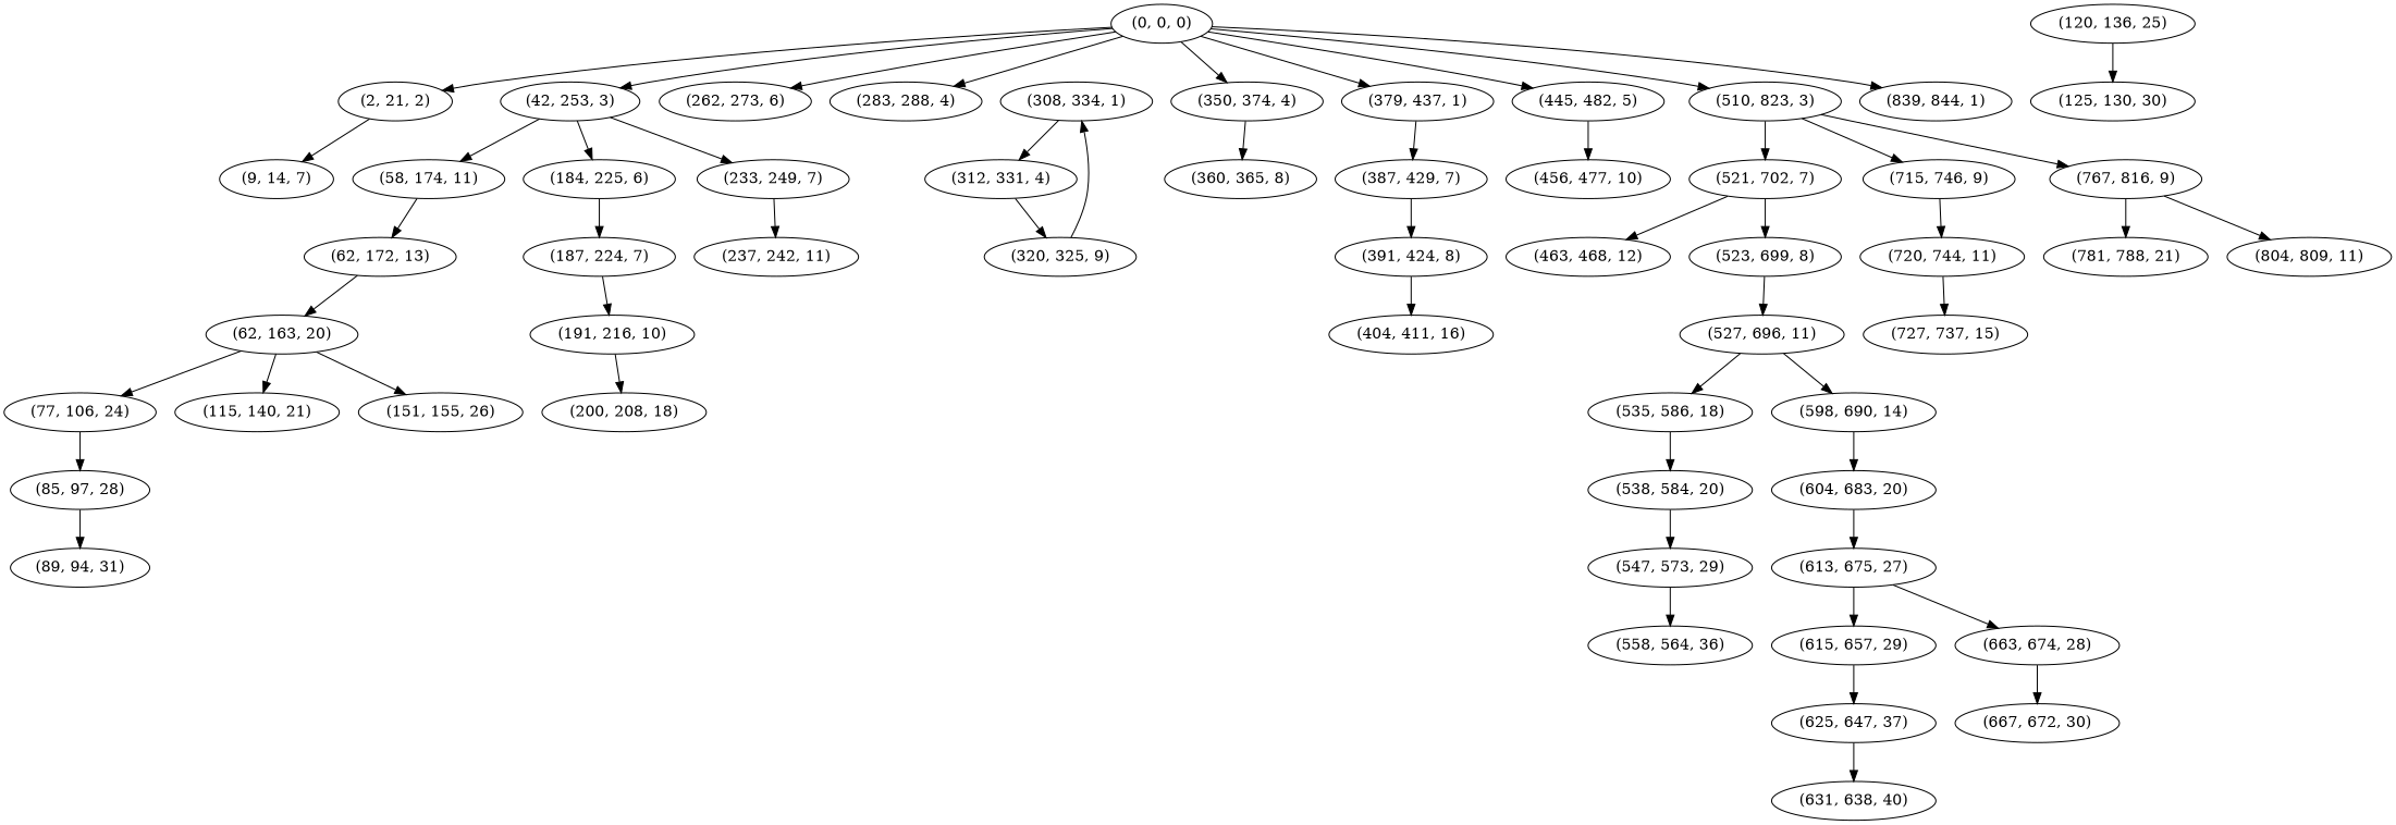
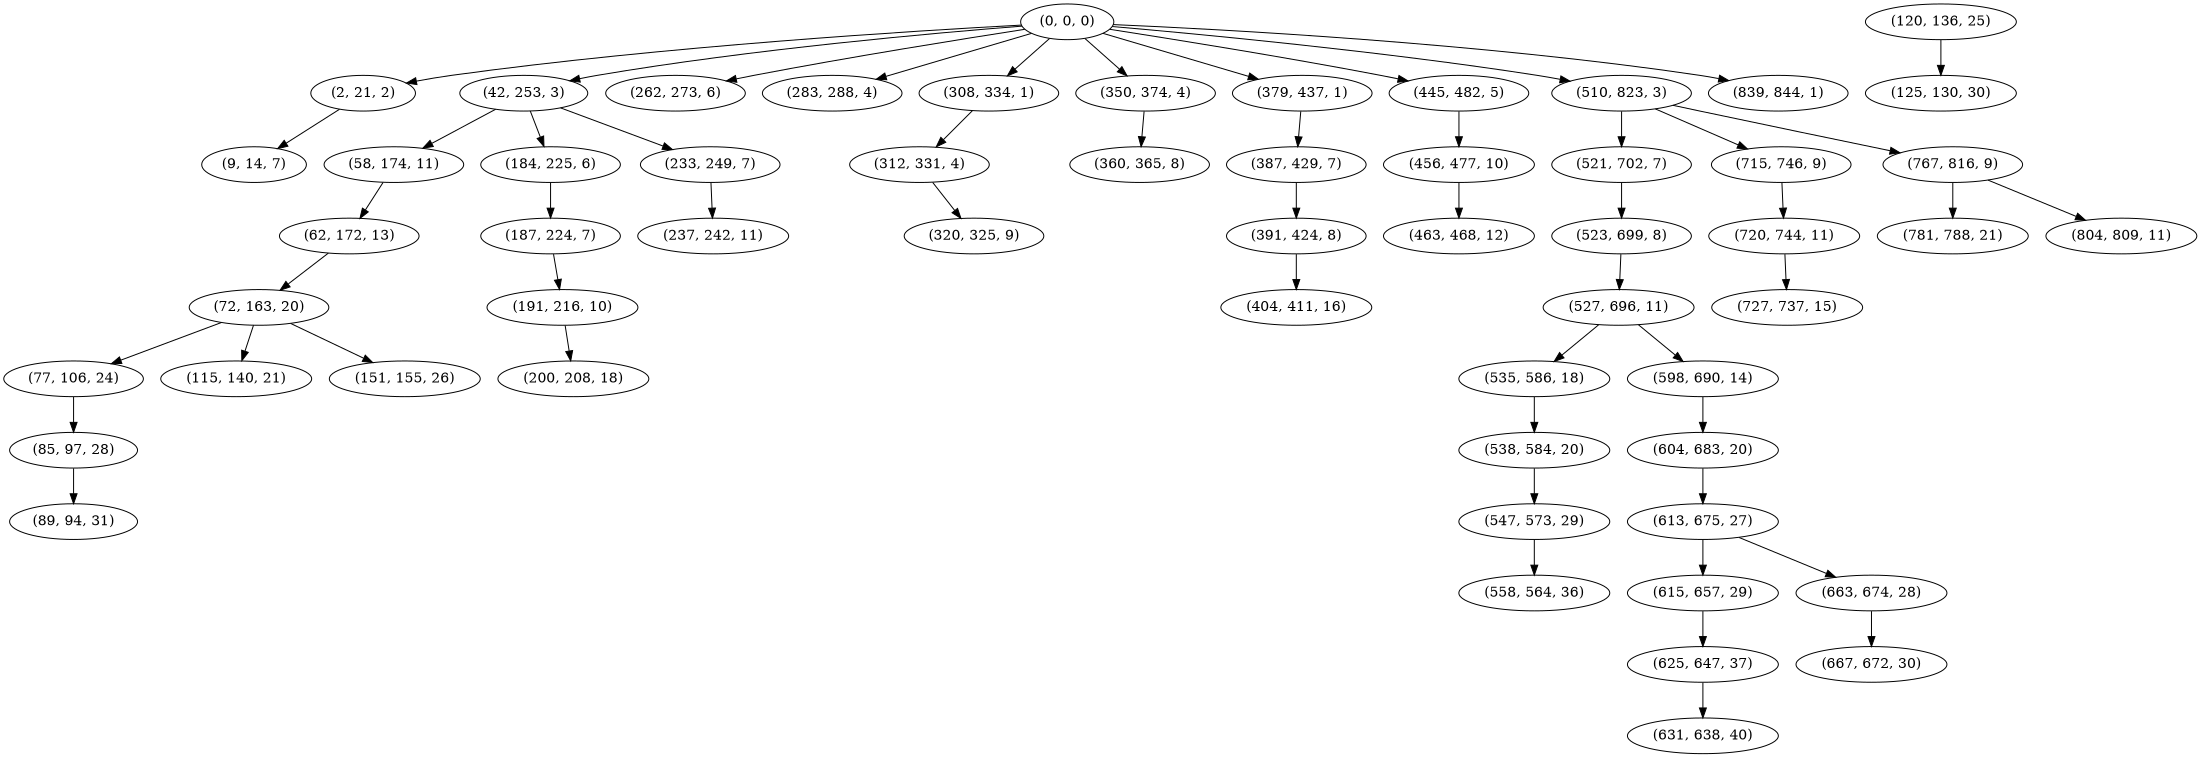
  digraph {
    "(0, 0, 0)"
    "(2, 21, 2)"
    "(42, 253, 3)"
    "(262, 273, 6)"
    "(283, 288, 4)"
    "(308, 334, 1)"
    "(350, 374, 4)"
    "(379, 437, 1)"
    "(445, 482, 5)"
    "(510, 823, 3)"
    "(839, 844, 1)"
    "(9, 14, 7)"
    "(58, 174, 11)"
    "(184, 225, 6)"
    "(233, 249, 7)"
    "(312, 331, 4)"
    "(360, 365, 8)"
    "(387, 429, 7)"
    "(456, 477, 10)"
    "(521, 702, 7)"
    "(715, 746, 9)"
    "(767, 816, 9)"
    "(62, 172, 13)"
    "(187, 224, 7)"
    "(237, 242, 11)"
-   "(72, 163, 20)" [label="(62, 163, 20)"]
+   "(72, 163, 20)"
    "(77, 106, 24)"
    "(115, 140, 21)"
    "(151, 155, 26)"
    "(85, 97, 28)"
    "(89, 94, 31)"
    "(120, 136, 25)"
    "(125, 130, 30)"
    "(191, 216, 10)"
    "(200, 208, 18)"
    "(320, 325, 9)"
    "(391, 424, 8)"
    "(404, 411, 16)"
    "(463, 468, 12)"
    "(523, 699, 8)"
    "(720, 744, 11)"
    "(781, 788, 21)"
    "(804, 809, 11)"
    "(527, 696, 11)"
    "(535, 586, 18)"
    "(598, 690, 14)"
    "(538, 584, 20)"
    "(604, 683, 20)"
    "(547, 573, 29)"
    "(558, 564, 36)"
    "(613, 675, 27)"
    "(615, 657, 29)"
    "(663, 674, 28)"
    "(625, 647, 37)"
    "(667, 672, 30)"
    "(631, 638, 40)"
    "(727, 737, 15)"
    "(0, 0, 0)" -> "(2, 21, 2)"
    "(0, 0, 0)" -> "(42, 253, 3)"
    "(0, 0, 0)" -> "(262, 273, 6)"
    "(0, 0, 0)" -> "(283, 288, 4)"
-   "(320, 325, 9)" -> "(308, 334, 1)"
+   "(0, 0, 0)" -> "(308, 334, 1)"
    "(0, 0, 0)" -> "(350, 374, 4)"
    "(0, 0, 0)" -> "(379, 437, 1)"
    "(0, 0, 0)" -> "(445, 482, 5)"
    "(0, 0, 0)" -> "(510, 823, 3)"
    "(0, 0, 0)" -> "(839, 844, 1)"
    "(2, 21, 2)" -> "(9, 14, 7)"
    "(42, 253, 3)" -> "(58, 174, 11)"
    "(42, 253, 3)" -> "(184, 225, 6)"
    "(42, 253, 3)" -> "(233, 249, 7)"
    "(308, 334, 1)" -> "(312, 331, 4)"
    "(350, 374, 4)" -> "(360, 365, 8)"
    "(379, 437, 1)" -> "(387, 429, 7)"
    "(445, 482, 5)" -> "(456, 477, 10)"
    "(510, 823, 3)" -> "(521, 702, 7)"
    "(510, 823, 3)" -> "(715, 746, 9)"
    "(510, 823, 3)" -> "(767, 816, 9)"
    "(58, 174, 11)" -> "(62, 172, 13)"
    "(184, 225, 6)" -> "(187, 224, 7)"
    "(233, 249, 7)" -> "(237, 242, 11)"
    "(312, 331, 4)" -> "(320, 325, 9)"
    "(387, 429, 7)" -> "(391, 424, 8)"
-   "(521, 702, 7)" -> "(463, 468, 12)"
+   "(456, 477, 10)" -> "(463, 468, 12)"
    "(521, 702, 7)" -> "(523, 699, 8)"
    "(715, 746, 9)" -> "(720, 744, 11)"
    "(767, 816, 9)" -> "(781, 788, 21)"
    "(767, 816, 9)" -> "(804, 809, 11)"
    "(62, 172, 13)" -> "(72, 163, 20)"
    "(187, 224, 7)" -> "(191, 216, 10)"
    "(72, 163, 20)" -> "(77, 106, 24)"
    "(72, 163, 20)" -> "(115, 140, 21)"
    "(72, 163, 20)" -> "(151, 155, 26)"
    "(77, 106, 24)" -> "(85, 97, 28)"
    "(85, 97, 28)" -> "(89, 94, 31)"
    "(120, 136, 25)" -> "(125, 130, 30)"
    "(191, 216, 10)" -> "(200, 208, 18)"
    "(391, 424, 8)" -> "(404, 411, 16)"
    "(523, 699, 8)" -> "(527, 696, 11)"
    "(720, 744, 11)" -> "(727, 737, 15)"
    "(527, 696, 11)" -> "(535, 586, 18)"
    "(527, 696, 11)" -> "(598, 690, 14)"
    "(535, 586, 18)" -> "(538, 584, 20)"
    "(598, 690, 14)" -> "(604, 683, 20)"
    "(538, 584, 20)" -> "(547, 573, 29)"
    "(604, 683, 20)" -> "(613, 675, 27)"
    "(547, 573, 29)" -> "(558, 564, 36)"
    "(613, 675, 27)" -> "(615, 657, 29)"
    "(613, 675, 27)" -> "(663, 674, 28)"
    "(615, 657, 29)" -> "(625, 647, 37)"
    "(663, 674, 28)" -> "(667, 672, 30)"
    "(625, 647, 37)" -> "(631, 638, 40)"
  }
